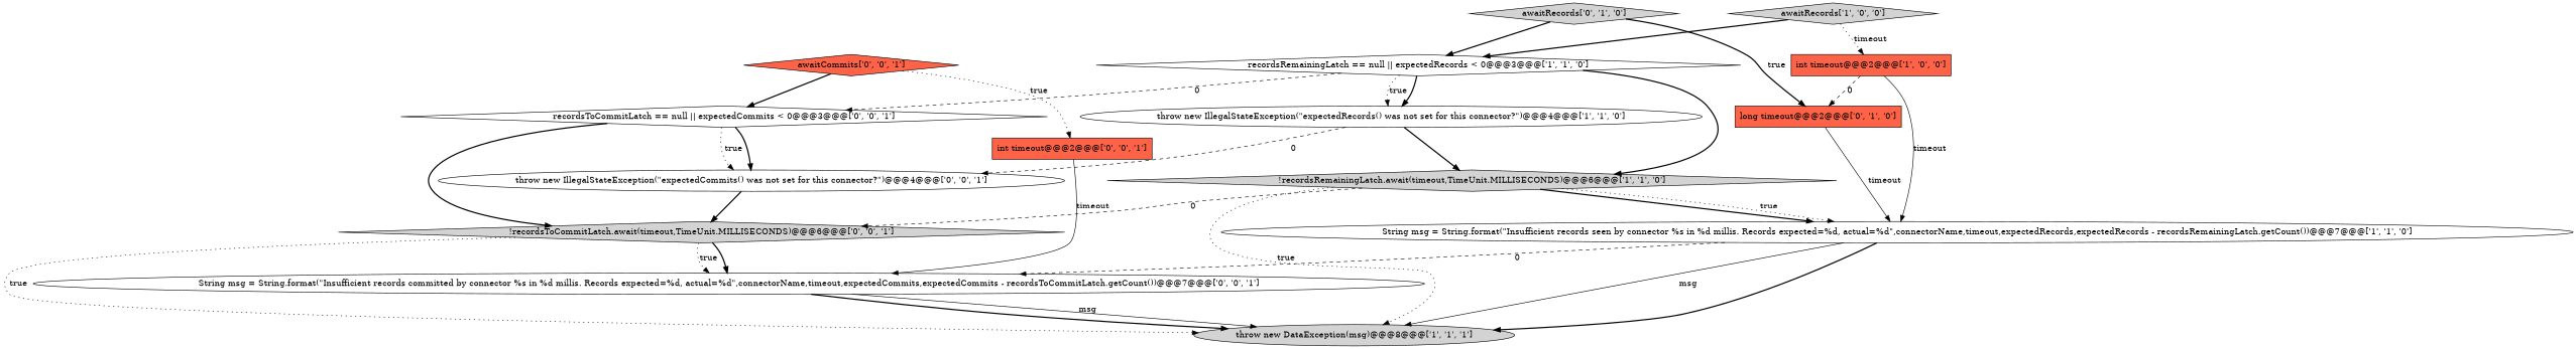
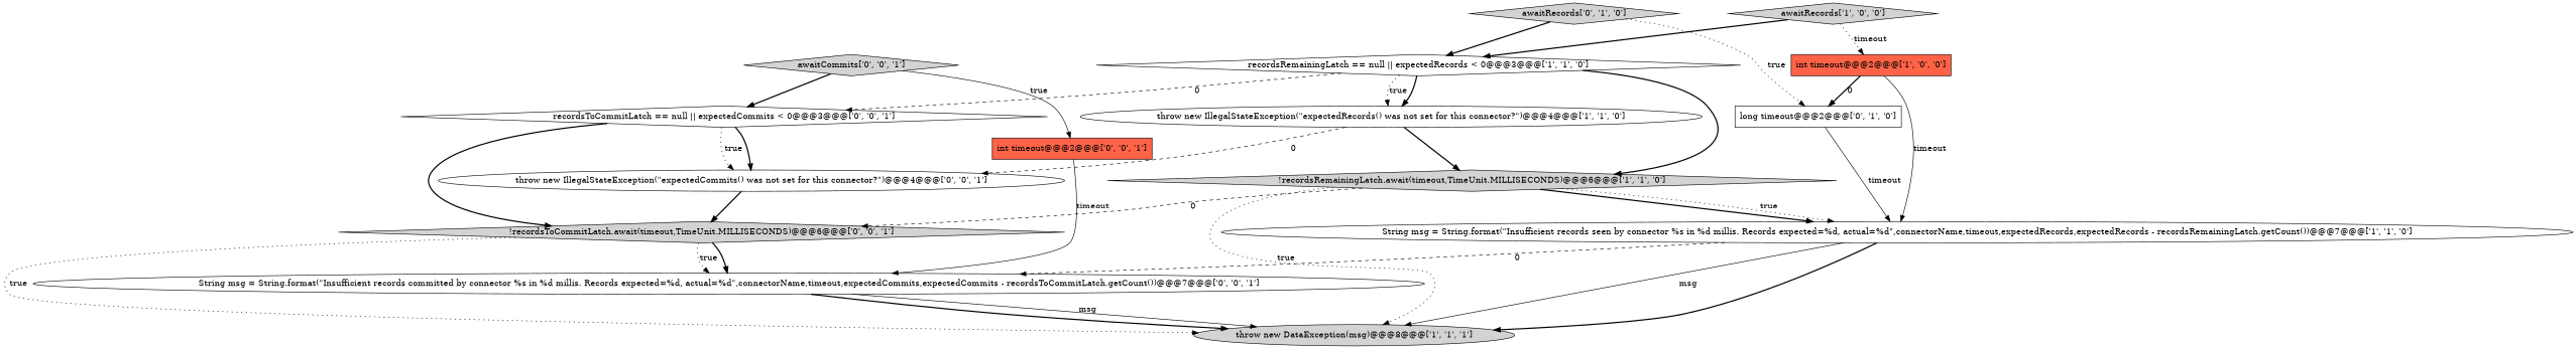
  digraph {
    node [fillcolor=white shape=diamond style=filled]
    edge [style=bold]
    n1 [fillcolor=tomato label="int timeout@@@2@@@['0', '0', '1']" shape=box]
    n2 [label="String msg = String.format(\"Insufficient records committed by connector %s in %d millis. Records expected=%d, actual=%d\",connectorName,timeout,expectedCommits,expectedCommits - recordsToCommitLatch.getCount())@@@7@@@['0', '0', '1']" shape=ellipse]
    n3 [fillcolor=lightgray label="throw new DataException(msg)@@@8@@@['1', '1', '1']" shape=ellipse]
    n4 [fillcolor=lightgray label="!recordsToCommitLatch.await(timeout,TimeUnit.MILLISECONDS)@@@6@@@['0', '0', '1']"]
-   n5 [fillcolor=tomato label="awaitCommits['0', '0', '1']"]
+   n5 [fillcolor=lightgray label="awaitCommits['0', '0', '1']"]
    n6 [label="recordsToCommitLatch == null || expectedCommits < 0@@@3@@@['0', '0', '1']"]
    n7 [label="throw new IllegalStateException(\"expectedCommits() was not set for this connector?\")@@@4@@@['0', '0', '1']" shape=ellipse]
    n8 [fillcolor=tomato label="int timeout@@@2@@@['1', '0', '0']" shape=box]
    n9 [label="String msg = String.format(\"Insufficient records seen by connector %s in %d millis. Records expected=%d, actual=%d\",connectorName,timeout,expectedRecords,expectedRecords - recordsRemainingLatch.getCount())@@@7@@@['1', '1', '0']" shape=ellipse]
-   n10 [fillcolor=tomato label="long timeout@@@2@@@['0', '1', '0']" shape=box]
+   n10 [label="long timeout@@@2@@@['0', '1', '0']" shape=box]
    n11 [fillcolor=lightgray label="!recordsRemainingLatch.await(timeout,TimeUnit.MILLISECONDS)@@@6@@@['1', '1', '0']"]
    n12 [fillcolor=lightgray label="awaitRecords['0', '1', '0']"]
    n13 [label="recordsRemainingLatch == null || expectedRecords < 0@@@3@@@['1', '1', '0']"]
    n14 [label="throw new IllegalStateException(\"expectedRecords() was not set for this connector?\")@@@4@@@['1', '1', '0']" shape=ellipse]
    n15 [fillcolor=lightgray label="awaitRecords['1', '0', '0']"]
    n1 -> n2 [label=timeout style=solid]
    n2 -> n3 [label=msg style=solid]
    n2 -> n3
    n4 -> n2
    n4 -> n2 [label=true style=dotted]
    n4 -> n3 [label=true style=dotted]
-   n5 -> n1 [label=true style=dotted]
+   n5 -> n1 [label=true style=solid]
    n5 -> n6
    n6 -> n4
    n6 -> n7 [label=true style=dotted]
    n6 -> n7
    n7 -> n4
    n8 -> n9 [label=timeout style=solid]
-   n8 -> n10 [label=0 style=dashed]
+   n8 -> n10 [label=0]
    n9 -> n2 [label=0 style=dashed]
    n9 -> n3
    n9 -> n3 [label=msg style=solid]
    n10 -> n9 [label=timeout style=solid]
    n11 -> n3 [label=true style=dotted]
    n11 -> n4 [label=0 style=dashed]
    n11 -> n9
    n11 -> n9 [label=true style=dotted]
-   n12 -> n10 [label=true]
+   n12 -> n10 [label=true style=dotted]
    n12 -> n13
    n13 -> n6 [label=0 style=dashed]
    n13 -> n11
    n13 -> n14
    n13 -> n14 [label=true style=dotted]
    n14 -> n7 [label=0 style=dashed]
    n14 -> n11
    n15 -> n8 [label=timeout style=dotted]
    n15 -> n13
  }
